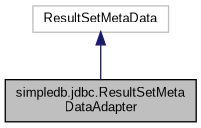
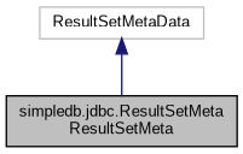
  digraph {
    fontname="Liberation Sans"
    node [fontname="Liberation Sans" fontsize=10 shape=record style=filled]
-   n1 [color=black fillcolor=grey75 fontcolor=black height=0.2 label="simpledb.jdbc.ResultSetMeta\lDataAdapter" width=0.4]
+   n1 [color=black fillcolor=grey75 fontcolor=black height=0.2 label="simpledb.jdbc.ResultSetMeta\lResultSetMeta" width=0.4]
    n2 [color=grey75 fillcolor=white height=0.2 label=ResultSetMetaData width=0.4]
    n2 -> n1 [color=midnightblue dir=back fontname="Liberation Sans" fontsize=10 labelfontname=Helvetica labelfontsize=10 style=solid]
  }
